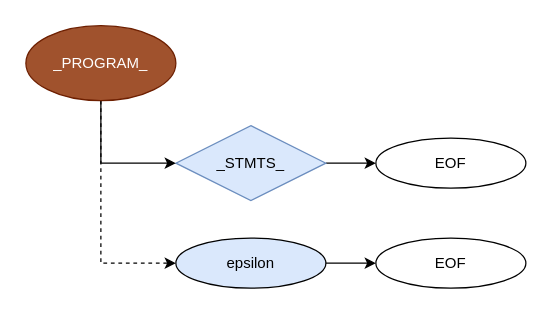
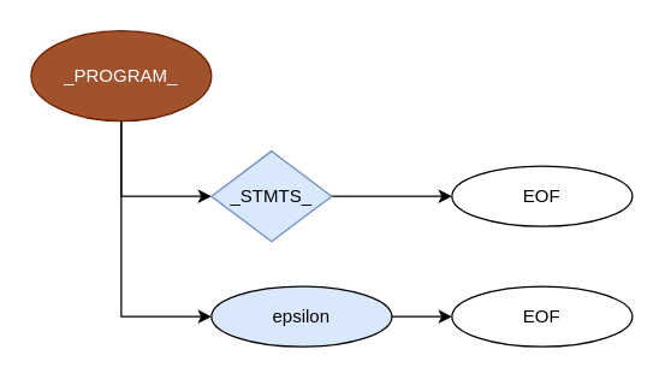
  <mxCell id="0" />
  <mxCell id="1" parent="0" />
  <mxCell id="2" style="edgeStyle=orthogonalEdgeStyle;rounded=0;orthogonalLoop=1;jettySize=auto;html=1;exitX=1;exitY=0.5;exitDx=0;exitDy=0;entryX=0;entryY=0.5;entryDx=0;entryDy=0;" parent="1" source="3" target="9" edge="1"><mxGeometry relative="1" as="geometry" /></mxCell>
- <mxCell id="3" value="_STMTS_" style="rhombus;whiteSpace=wrap;html=1;fillColor=#dae8fc;strokeColor=#6c8ebf;" parent="1" vertex="1"><mxGeometry x="140" y="100" width="120" height="60" as="geometry" /></mxCell>
- <mxCell id="4" style="edgeStyle=orthogonalEdgeStyle;rounded=0;orthogonalLoop=1;jettySize=auto;html=1;exitX=0.5;exitY=1;exitDx=0;exitDy=0;entryX=0;entryY=0.5;entryDx=0;entryDy=0;dashed=1;" parent="1" source="6" target="8" edge="1"><mxGeometry relative="1" as="geometry" /></mxCell>
+ <mxCell id="3" value="_STMTS_" style="rhombus;whiteSpace=wrap;html=1;fillColor=#dae8fc;strokeColor=#6c8ebf;" parent="1" vertex="1"><mxGeometry x="140" y="100" width="80" height="60" as="geometry" /></mxCell>
+ <mxCell id="4" style="edgeStyle=orthogonalEdgeStyle;rounded=0;orthogonalLoop=1;jettySize=auto;html=1;exitX=0.5;exitY=1;exitDx=0;exitDy=0;entryX=0;entryY=0.5;entryDx=0;entryDy=0;" parent="1" source="6" target="8" edge="1"><mxGeometry relative="1" as="geometry" /></mxCell>
  <mxCell id="5" style="edgeStyle=orthogonalEdgeStyle;rounded=0;orthogonalLoop=1;jettySize=auto;html=1;exitX=0.5;exitY=1;exitDx=0;exitDy=0;entryX=0;entryY=0.5;entryDx=0;entryDy=0;" parent="1" source="6" target="3" edge="1"><mxGeometry relative="1" as="geometry" /></mxCell>
  <mxCell id="6" value="_PROGRAM_" style="ellipse;whiteSpace=wrap;html=1;fillColor=#a0522d;strokeColor=#6D1F00;fontColor=#ffffff;" parent="1" vertex="1"><mxGeometry x="20" y="20" width="120" height="60" as="geometry" /></mxCell>
  <mxCell id="7" style="edgeStyle=orthogonalEdgeStyle;rounded=0;orthogonalLoop=1;jettySize=auto;html=1;exitX=1;exitY=0.5;exitDx=0;exitDy=0;entryX=0;entryY=0.5;entryDx=0;entryDy=0;" parent="1" source="8" target="10" edge="1"><mxGeometry relative="1" as="geometry" /></mxCell>
  <mxCell id="8" value="epsilon" style="ellipse;whiteSpace=wrap;html=1;fillColor=#dae8fc;" parent="1" vertex="1"><mxGeometry x="140" y="190" width="120" height="40" as="geometry" /></mxCell>
  <mxCell id="9" value="EOF" style="ellipse;whiteSpace=wrap;html=1;" parent="1" vertex="1"><mxGeometry x="300" y="110" width="120" height="40" as="geometry" /></mxCell>
  <mxCell id="10" value="EOF" style="ellipse;whiteSpace=wrap;html=1;" parent="1" vertex="1"><mxGeometry x="300" y="190" width="120" height="40" as="geometry" /></mxCell>
